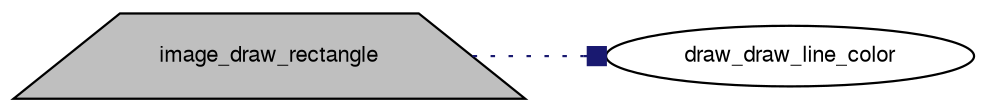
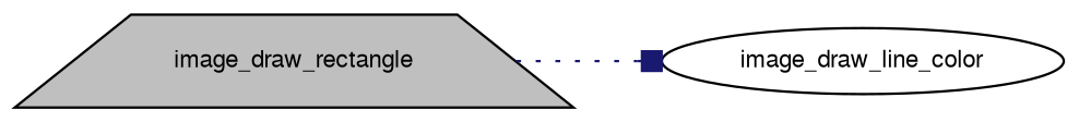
  digraph {
    rankdir=LR
    node [color=black fontname=FreeSans fontsize=10 style=filled]
    n1 [fillcolor=grey75 fontcolor=black height=0.2 label=image_draw_rectangle shape=trapezium width=0.4]
-   n2 [fillcolor=white height=0.2 label=draw_draw_line_color shape=ellipse width=0.4]
+   n2 [fillcolor=white height=0.2 label=image_draw_line_color shape=ellipse width=0.4]
    n1 -> n2 [color=midnightblue fontname=FreeSans fontsize=10 labelfontname=FreeSans labelfontsize=10 style=dotted arrowhead=box]
  }
